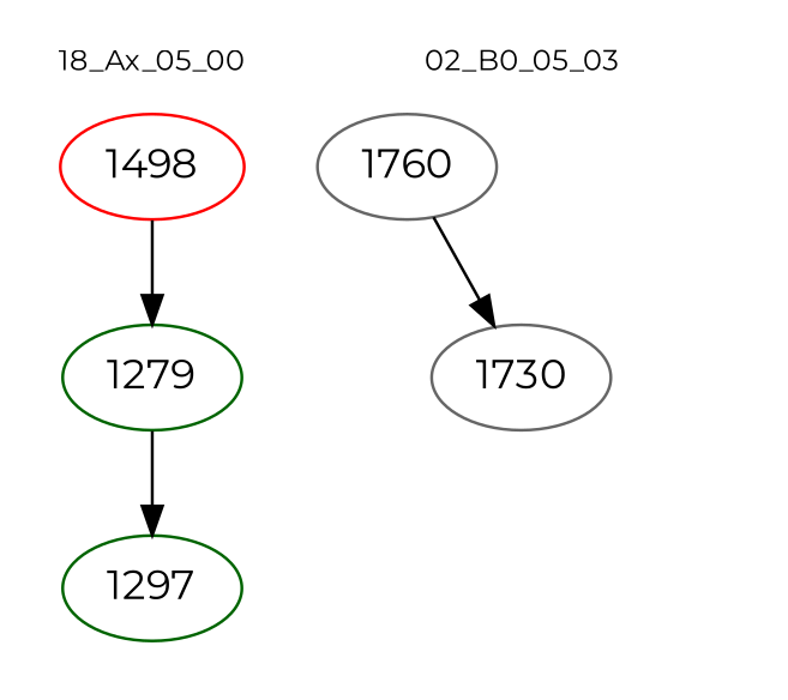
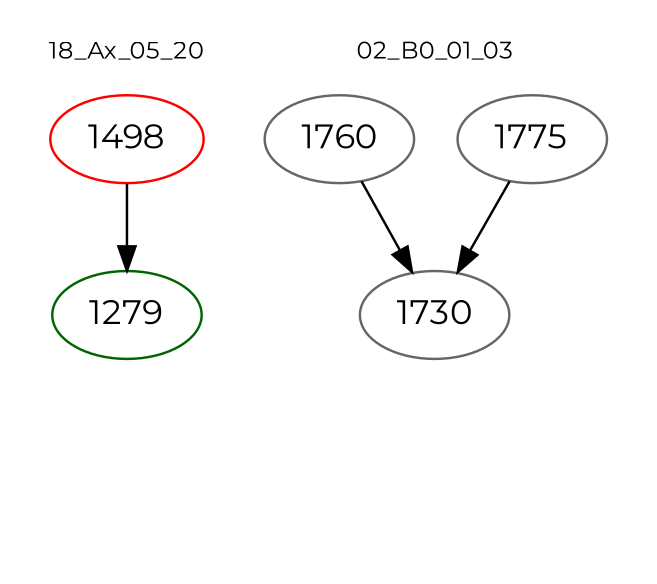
  digraph {
    fontname=Montserrat
    node [color=gray40 fontname=Montserrat]
    edge [color=black fontname=Montserrat]
    n1 [color=red label=1498]
    n2 [color=darkgreen label=1279]
-   n3 [color=darkgreen label=1297]
+   n4 [label=1775]
    n5 [label=1730]
    n6 [label=1760]
    subgraph cluster_1 {
      color=white
      fontsize=10
-     label="18_Ax_05_00"
+     label="18_Ax_05_20"
      n1
      n2
-     n3
    }
    subgraph cluster_2 {
      color=white
      fontsize=10
-     label="02_B0_05_03"
+     label="02_B0_01_03"
+     n4
      n5
      n6
    }
    n1 -> n2
-   n2 -> n3
+   n4 -> n5
    n6 -> n5
  }
